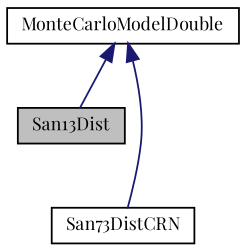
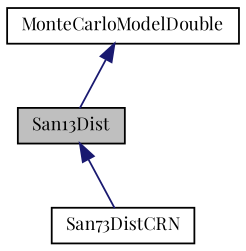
  digraph {
    fontname="Playfair Display"
    node [color=black fontname="Playfair Display" fontsize=10 shape=record]
    edge [color=midnightblue dir=back fontname="Playfair Display" fontsize=10 labelfontname=Helvetica labelfontsize=10 style=solid]
    n1 [fillcolor=grey75 fontcolor=black height=0.2 label=San13Dist style=filled width=0.4]
    n2 [height=0.2 label=San73DistCRN width=0.4]
    n3 [height=0.2 label=MonteCarloModelDouble width=0.4]
-   n3 -> n2
+   n1 -> n2
    n3 -> n1
  }
